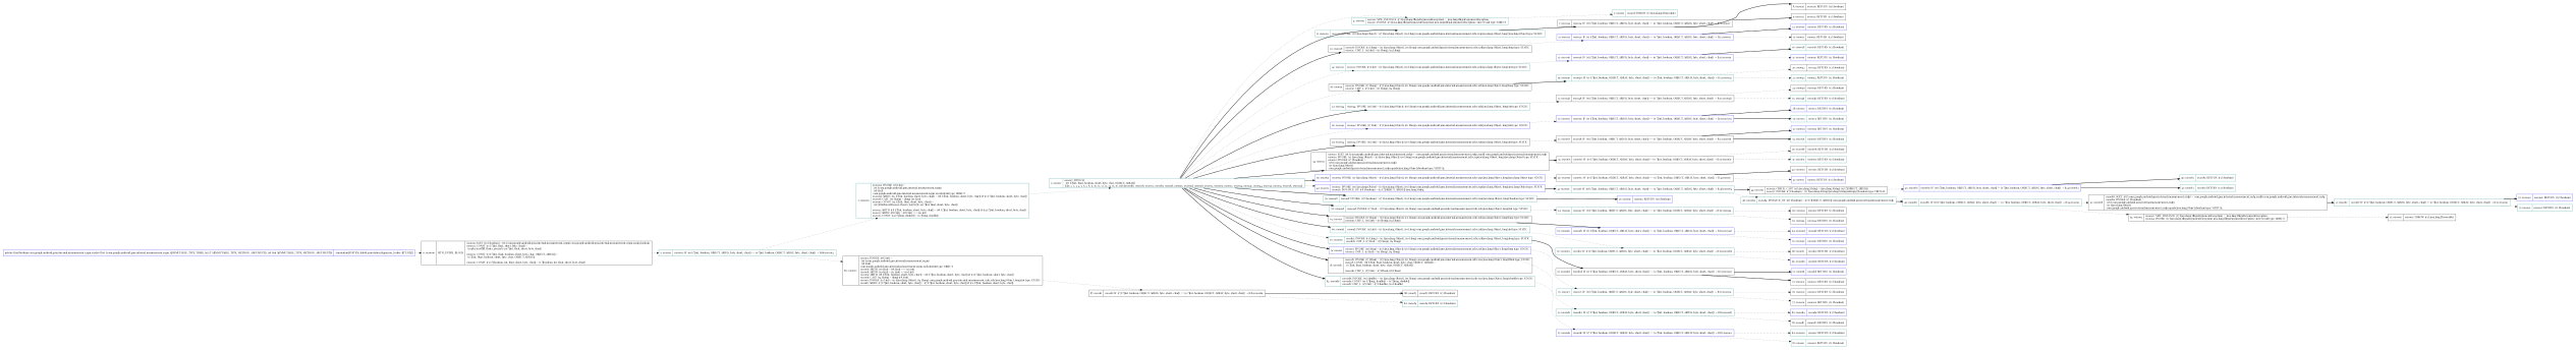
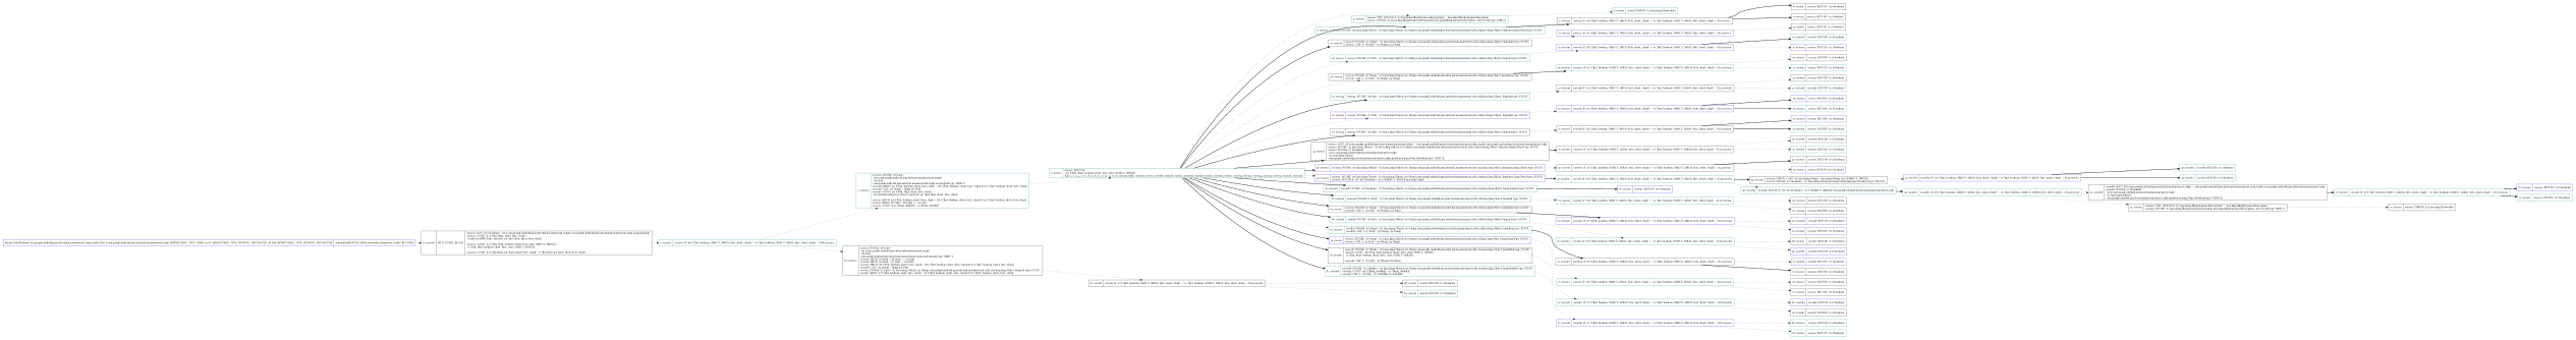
  digraph {
    fontname="Playfair Display"
    rankdir=LR
    node [color=black fontname="Playfair Display" shape=record]
    edge [fontname="Playfair Display" style=dotted]
    n1 [label="{0\:\ 0x0000|MTH_ENTER_BLOCK\l|0x0000: IGET  (r0 I:boolean) = (r6 I:com.google.android.gms.internal.measurement.zzgm) com.google.android.gms.internal.measurement.zzgm.zzakq boolean \l0x0002: CONST  (r1 I:?[int, float, short, byte, char]) = \l  (1048575(0xfffff, float:1.469367E\-39) ?[int, float, short, byte, char])\l \l0x0005: CONST  (r2 I:?[int, float, boolean, short, byte, char, OBJECT, ARRAY]) = \l  (0 ?[int, float, boolean, short, byte, char, OBJECT, ARRAY])\l \l0x0006: CONST  (r3 I:?[boolean, int, float, short, byte, char]) = (1 ?[boolean, int, float, short, byte, char]) \l}"]
    n2 [color=teal label="{1\:\ 0x0007|0x0007: IF  (r0 I:?[int, boolean, OBJECT, ARRAY, byte, short, char]) == (0 ?[int, boolean, OBJECT, ARRAY, byte, short, char])  \-\> B:86:0x00e2 \l}"]
    n3 [color=teal label="{2\:\ 0x0009|0x0009: INVOKE  (r8 I:int) = \l  (r6 I:com.google.android.gms.internal.measurement.zzgm)\l  (r8 I:int)\l com.google.android.gms.internal.measurement.zzgm.zzca(int):int type: DIRECT \l0x000d: ARITH  (r0 I:?[int, boolean, short, byte, char]) = (r8 I:?[int, boolean, short, byte, char]) & (r1 I:?[int, boolean, short, byte, char]) \l0x000f: CAST  (r0 I:long) = (long) (r0 I:int) \l0x0010: CONST  (r4 I:?[int, float, short, byte, char]) = \l  (267386880(0xff00000, float:2.3665827E\-29) ?[int, float, short, byte, char])\l \l0x0012: ARITH  (r8 I:?[int, boolean, short, byte, char]) = (r8 I:?[int, boolean, short, byte, char]) & (r4 I:?[int, boolean, short, byte, char]) \l0x0013: ARITH  (r8 I:int) = (r8 I:int) \>\>\> (20 int) \l0x0015: CONST  (r4 I:?[long, double]) = (0 ?[long, double]) \l}"]
    n4 [label="{86\:\ 0x00e2|0x00e2: INVOKE  (r8 I:int) = \l  (r6 I:com.google.android.gms.internal.measurement.zzgm)\l  (r8 I:int)\l com.google.android.gms.internal.measurement.zzgm.zzcb(int):int type: DIRECT \l0x00e6: ARITH  (r0 I:int) = (r8 I:int) \>\>\> (20 int) \l0x00e8: ARITH  (r0 I:int) = (r3 I:int) \<\< (r0 I:int) \l0x00ea: ARITH  (r8 I:?[int, boolean, short, byte, char]) = (r8 I:?[int, boolean, short, byte, char]) & (r1 I:?[int, boolean, short, byte, char]) \l0x00eb: CAST  (r4 I:long) = (long) (r8 I:int) \l0x00ec: INVOKE  (r7 I:int) = (r7 I:java.lang.Object), (r4 I:long) com.google.android.gms.internal.measurement.zzhv.zzk(java.lang.Object, long):int type: STATIC \l0x00f0: ARITH  (r7 I:?[int, boolean, short, byte, char]) = (r7 I:?[int, boolean, short, byte, char]) & (r0 I:?[int, boolean, short, byte, char]) \l}"]
    n5 [color=teal label="{3\:\ 0x0017|0x0017: SWITCH  \l  (r8 I:?[int, float, boolean, short, byte, char, OBJECT, ARRAY])\l k:[0, 1, 2, 3, 4, 5, 6, 7, 8, 9, 10, 11, 12, 13, 14, 15, 16, 17] t:[0x00d6, 0x00cb, 0x00c1, 0x00b7, 0x00af, 0x00a5, 0x009d, 0x0098, 0x0072, 0x006a, 0x005c, 0x0054, 0x004c, 0x0044, 0x003a, 0x0032, 0x0028, 0x0020] \l}"]
    n6 [label="{87\:\ 0x00f1|0x00f1: IF  (r7 I:?[int, boolean, OBJECT, ARRAY, byte, short, char]) == (0 ?[int, boolean, OBJECT, ARRAY, byte, short, char])  \-\> B:89:0x00f4 \l}"]
    n7 [color=teal label="{4\:\ 0x001a|0x001a: NEW_INSTANCE  (r7 I:java.lang.IllegalArgumentException) =  java.lang.IllegalArgumentException \l0x001c: INVOKE  (r7 I:java.lang.IllegalArgumentException) java.lang.IllegalArgumentException.\<init\>():void type: DIRECT \l}"]
    n8 [color=teal label="{6\:\ 0x0020|0x0020: INVOKE  (r7 I:java.lang.Object) = (r7 I:java.lang.Object), (r0 I:long) com.google.android.gms.internal.measurement.zzhv.zzp(java.lang.Object, long):java.lang.Object type: STATIC \l}"]
    n9 [label="{10\:\ 0x0028|0x0028: INVOKE  (r7 I:long) = (r7 I:java.lang.Object), (r0 I:long) com.google.android.gms.internal.measurement.zzhv.zzl(java.lang.Object, long):long type: STATIC \l0x002c: CMP_L  (r7 I:int) = (r7 I:long), (r4 I:long) \l}"]
    n10 [color=teal label="{14\:\ 0x0032|0x0032: INVOKE  (r7 I:int) = (r7 I:java.lang.Object), (r0 I:long) com.google.android.gms.internal.measurement.zzhv.zzk(java.lang.Object, long):int type: STATIC \l}"]
    n11 [label="{18\:\ 0x003a|0x003a: INVOKE  (r7 I:long) = (r7 I:java.lang.Object), (r0 I:long) com.google.android.gms.internal.measurement.zzhv.zzl(java.lang.Object, long):long type: STATIC \l0x003e: CMP_L  (r7 I:int) = (r7 I:long), (r4 I:long) \l}"]
    n12 [color=teal label="{22\:\ 0x0044|0x0044: INVOKE  (r7 I:int) = (r7 I:java.lang.Object), (r0 I:long) com.google.android.gms.internal.measurement.zzhv.zzk(java.lang.Object, long):int type: STATIC \l}"]
    n13 [color=blue label="{26\:\ 0x004c|0x004c: INVOKE  (r7 I:int) = (r7 I:java.lang.Object), (r0 I:long) com.google.android.gms.internal.measurement.zzhv.zzk(java.lang.Object, long):int type: STATIC \l}"]
    n14 [label="{30\:\ 0x0054|0x0054: INVOKE  (r7 I:int) = (r7 I:java.lang.Object), (r0 I:long) com.google.android.gms.internal.measurement.zzhv.zzk(java.lang.Object, long):int type: STATIC \l}"]
    n15 [label="{34\:\ 0x005c|0x005c: SGET  (r8 I:com.google.android.gms.internal.measurement.zzdp) =  com.google.android.gms.internal.measurement.zzdp.zzadh com.google.android.gms.internal.measurement.zzdp \l0x005e: INVOKE  (r7 I:java.lang.Object) = (r7 I:java.lang.Object), (r0 I:long) com.google.android.gms.internal.measurement.zzhv.zzp(java.lang.Object, long):java.lang.Object type: STATIC \l0x0062: INVOKE  (r7 I:boolean) = \l  (r8 I:com.google.android.gms.internal.measurement.zzdp)\l  (r7 I:java.lang.Object)\l com.google.android.gms.internal.measurement.zzdp.equals(java.lang.Object):boolean type: VIRTUAL \l}"]
    n16 [color=blue label="{38\:\ 0x006a|0x006a: INVOKE  (r7 I:java.lang.Object) = (r7 I:java.lang.Object), (r0 I:long) com.google.android.gms.internal.measurement.zzhv.zzp(java.lang.Object, long):java.lang.Object type: STATIC \l}"]
    n17 [color=blue label="{42\:\ 0x0072|0x0072: INVOKE  (r7 I:java.lang.Object) = (r7 I:java.lang.Object), (r0 I:long) com.google.android.gms.internal.measurement.zzhv.zzp(java.lang.Object, long):java.lang.Object type: STATIC \l0x0076: INSTANCE_OF  (r8 I:boolean) = (r7 I:?[OBJECT, ARRAY]) java.lang.String \l}"]
    n18 [color=teal label="{56\:\ 0x0098|0x0098: INVOKE  (r7 I:boolean) = (r7 I:java.lang.Object), (r0 I:long) com.google.android.gms.internal.measurement.zzhv.zzm(java.lang.Object, long):boolean type: STATIC \l}"]
    n19 [color=teal label="{58\:\ 0x009d|0x009d: INVOKE  (r7 I:int) = (r7 I:java.lang.Object), (r0 I:long) com.google.android.gms.internal.measurement.zzhv.zzk(java.lang.Object, long):int type: STATIC \l}"]
    n20 [label="{62\:\ 0x00a5|0x00a5: INVOKE  (r7 I:long) = (r7 I:java.lang.Object), (r0 I:long) com.google.android.gms.internal.measurement.zzhv.zzl(java.lang.Object, long):long type: STATIC \l0x00a9: CMP_L  (r7 I:int) = (r7 I:long), (r4 I:long) \l}"]
    n21 [color=teal label="{66\:\ 0x00af|0x00af: INVOKE  (r7 I:int) = (r7 I:java.lang.Object), (r0 I:long) com.google.android.gms.internal.measurement.zzhv.zzk(java.lang.Object, long):int type: STATIC \l}"]
    n22 [color=teal label="{70\:\ 0x00b7|0x00b7: INVOKE  (r7 I:long) = (r7 I:java.lang.Object), (r0 I:long) com.google.android.gms.internal.measurement.zzhv.zzl(java.lang.Object, long):long type: STATIC \l0x00bb: CMP_L  (r7 I:int) = (r7 I:long), (r4 I:long) \l}"]
    n23 [color=blue label="{74\:\ 0x00c1|0x00c1: INVOKE  (r7 I:long) = (r7 I:java.lang.Object), (r0 I:long) com.google.android.gms.internal.measurement.zzhv.zzl(java.lang.Object, long):long type: STATIC \l0x00c5: CMP_L  (r7 I:int) = (r7 I:long), (r4 I:long) \l}"]
    n24 [label="{78\:\ 0x00cb|0x00cb: INVOKE  (r7 I:float) = (r7 I:java.lang.Object), (r0 I:long) com.google.android.gms.internal.measurement.zzhv.zzn(java.lang.Object, long):float type: STATIC \l0x00cf: CONST  (r8 I:?[int, float, boolean, short, byte, char, OBJECT, ARRAY]) = \l  (0 ?[int, float, boolean, short, byte, char, OBJECT, ARRAY])\l \l0x00d0: CMP_L  (r7 I:int) = (r7 I:float), (r8 I:float) \l}"]
    n25 [color=teal label="{82\:\ 0x00d6|0x00d6: INVOKE  (r7 I:double) = (r7 I:java.lang.Object), (r0 I:long) com.google.android.gms.internal.measurement.zzhv.zzo(java.lang.Object, long):double type: STATIC \l0x00da: CONST  (r0 I:?[long, double]) = (0 ?[long, double]) \l0x00dc: CMP_L  (r7 I:int) = (r7 I:double), (r0 I:double) \l}"]
    n26 [color=teal label="{5\:\ 0x001f|0x001f: THROW  (r7 I:java.lang.Throwable) \l}"]
    n27 [label="{7\:\ 0x0024|0x0024: IF  (r7 I:?[int, boolean, OBJECT, ARRAY, byte, short, char]) == (0 ?[int, boolean, OBJECT, ARRAY, byte, short, char])  \-\> B:9:0x0027 \l}"]
    n28 [color=blue label="{11\:\ 0x002e|0x002e: IF  (r7 I:?[int, boolean, OBJECT, ARRAY, byte, short, char]) == (0 ?[int, boolean, OBJECT, ARRAY, byte, short, char])  \-\> B:13:0x0031 \l}"]
    n29 [color=blue label="{15\:\ 0x0036|0x0036: IF  (r7 I:?[int, boolean, OBJECT, ARRAY, byte, short, char]) == (0 ?[int, boolean, OBJECT, ARRAY, byte, short, char])  \-\> B:17:0x0039 \l}"]
    n30 [color=teal label="{19\:\ 0x0040|0x0040: IF  (r7 I:?[int, boolean, OBJECT, ARRAY, byte, short, char]) == (0 ?[int, boolean, OBJECT, ARRAY, byte, short, char])  \-\> B:21:0x0043 \l}"]
    n31 [label="{23\:\ 0x0048|0x0048: IF  (r7 I:?[int, boolean, OBJECT, ARRAY, byte, short, char]) == (0 ?[int, boolean, OBJECT, ARRAY, byte, short, char])  \-\> B:25:0x004b \l}"]
    n32 [color=blue label="{27\:\ 0x0050|0x0050: IF  (r7 I:?[int, boolean, OBJECT, ARRAY, byte, short, char]) == (0 ?[int, boolean, OBJECT, ARRAY, byte, short, char])  \-\> B:29:0x0053 \l}"]
    n33 [label="{31\:\ 0x0058|0x0058: IF  (r7 I:?[int, boolean, OBJECT, ARRAY, byte, short, char]) == (0 ?[int, boolean, OBJECT, ARRAY, byte, short, char])  \-\> B:33:0x005b \l}"]
    n34 [label="{35\:\ 0x0066|0x0066: IF  (r7 I:?[int, boolean, OBJECT, ARRAY, byte, short, char]) != (0 ?[int, boolean, OBJECT, ARRAY, byte, short, char])  \-\> B:37:0x0069 \l}"]
    n35 [label="{39\:\ 0x006e|0x006e: IF  (r7 I:?[int, boolean, OBJECT, ARRAY, byte, short, char]) == (0 ?[int, boolean, OBJECT, ARRAY, byte, short, char])  \-\> B:41:0x0071 \l}"]
    n36 [color=teal label="{43\:\ 0x0078|0x0078: IF  (r8 I:?[int, boolean, OBJECT, ARRAY, byte, short, char]) == (0 ?[int, boolean, OBJECT, ARRAY, byte, short, char])  \-\> B:48:0x0084 \l}"]
    n37 [color=blue label="{57\:\ 0x009c|0x009c: RETURN  (r7 I:boolean) \l}"]
    n38 [color=teal label="{59\:\ 0x00a1|0x00a1: IF  (r7 I:?[int, boolean, OBJECT, ARRAY, byte, short, char]) == (0 ?[int, boolean, OBJECT, ARRAY, byte, short, char])  \-\> B:61:0x00a4 \l}"]
    n39 [color=blue label="{63\:\ 0x00ab|0x00ab: IF  (r7 I:?[int, boolean, OBJECT, ARRAY, byte, short, char]) == (0 ?[int, boolean, OBJECT, ARRAY, byte, short, char])  \-\> B:65:0x00ae \l}"]
    n40 [color=teal label="{67\:\ 0x00b3|0x00b3: IF  (r7 I:?[int, boolean, OBJECT, ARRAY, byte, short, char]) == (0 ?[int, boolean, OBJECT, ARRAY, byte, short, char])  \-\> B:69:0x00b6 \l}"]
    n41 [label="{71\:\ 0x00bd|0x00bd: IF  (r7 I:?[int, boolean, OBJECT, ARRAY, byte, short, char]) == (0 ?[int, boolean, OBJECT, ARRAY, byte, short, char])  \-\> B:73:0x00c0 \l}"]
    n42 [color=teal label="{75\:\ 0x00c7|0x00c7: IF  (r7 I:?[int, boolean, OBJECT, ARRAY, byte, short, char]) == (0 ?[int, boolean, OBJECT, ARRAY, byte, short, char])  \-\> B:77:0x00ca \l}"]
    n43 [color=teal label="{79\:\ 0x00d2|0x00d2: IF  (r7 I:?[int, boolean, OBJECT, ARRAY, byte, short, char]) == (0 ?[int, boolean, OBJECT, ARRAY, byte, short, char])  \-\> B:81:0x00d5 \l}"]
    n44 [color=blue label="{83\:\ 0x00de|0x00de: IF  (r7 I:?[int, boolean, OBJECT, ARRAY, byte, short, char]) == (0 ?[int, boolean, OBJECT, ARRAY, byte, short, char])  \-\> B:85:0x00e1 \l}"]
    n45 [label="{8\:\ 0x0026|0x0026: RETURN  (r3 I:boolean) \l}"]
    n46 [label="{9\:\ 0x0027|0x0027: RETURN  (r2 I:boolean) \l}"]
-   n47 [color=blue label="{12\:\ 0x0030|0x0030: RETURN  (r3 I:boolean) \l}"]
    n48 [label="{13\:\ 0x0031|0x0031: RETURN  (r2 I:boolean) \l}"]
    n49 [color=teal label="{16\:\ 0x0038|0x0038: RETURN  (r3 I:boolean) \l}"]
    n50 [color=blue label="{17\:\ 0x0039|0x0039: RETURN  (r2 I:boolean) \l}"]
    n51 [label="{20\:\ 0x0042|0x0042: RETURN  (r3 I:boolean) \l}"]
    n52 [color=teal label="{21\:\ 0x0043|0x0043: RETURN  (r2 I:boolean) \l}"]
    n53 [label="{24\:\ 0x004a|0x004a: RETURN  (r3 I:boolean) \l}"]
    n54 [color=teal label="{25\:\ 0x004b|0x004b: RETURN  (r2 I:boolean) \l}"]
    n55 [color=blue label="{28\:\ 0x0052|0x0052: RETURN  (r3 I:boolean) \l}"]
    n56 [color=teal label="{29\:\ 0x0053|0x0053: RETURN  (r2 I:boolean) \l}"]
    n57 [color=blue label="{32\:\ 0x005a|0x005a: RETURN  (r3 I:boolean) \l}"]
    n58 [color=teal label="{33\:\ 0x005b|0x005b: RETURN  (r2 I:boolean) \l}"]
    n59 [label="{36\:\ 0x0068|0x0068: RETURN  (r3 I:boolean) \l}"]
    n60 [color=teal label="{37\:\ 0x0069|0x0069: RETURN  (r2 I:boolean) \l}"]
    n61 [label="{40\:\ 0x0070|0x0070: RETURN  (r3 I:boolean) \l}"]
    n62 [color=blue label="{41\:\ 0x0071|0x0071: RETURN  (r2 I:boolean) \l}"]
    n63 [label="{44\:\ 0x007a|0x007a: CHECK_CAST  (r7 I:java.lang.String) = (java.lang.String) (r7 I:?[OBJECT, ARRAY]) \l0x007c: INVOKE  (r7 I:boolean) = (r7 I:java.lang.String) java.lang.String.isEmpty():boolean type: VIRTUAL \l}"]
    n64 [color=teal label="{48\:\ 0x0084|0x0084: INSTANCE_OF  (r8 I:boolean) = (r7 I:?[OBJECT, ARRAY]) com.google.android.gms.internal.measurement.zzdp \l}"]
    n65 [color=blue label="{45\:\ 0x0080|0x0080: IF  (r7 I:?[int, boolean, OBJECT, ARRAY, byte, short, char]) != (0 ?[int, boolean, OBJECT, ARRAY, byte, short, char])  \-\> B:47:0x0083 \l}"]
    n66 [color=teal label="{49\:\ 0x0086|0x0086: IF  (r8 I:?[int, boolean, OBJECT, ARRAY, byte, short, char]) == (0 ?[int, boolean, OBJECT, ARRAY, byte, short, char])  \-\> B:54:0x0092 \l}"]
    n67 [color=teal label="{46\:\ 0x0082|0x0082: RETURN  (r3 I:boolean) \l}"]
    n68 [color=teal label="{47\:\ 0x0083|0x0083: RETURN  (r2 I:boolean) \l}"]
    n69 [label="{50\:\ 0x0088|0x0088: SGET  (r8 I:com.google.android.gms.internal.measurement.zzdp) =  com.google.android.gms.internal.measurement.zzdp.zzadh com.google.android.gms.internal.measurement.zzdp \l0x008a: INVOKE  (r7 I:boolean) = \l  (r8 I:com.google.android.gms.internal.measurement.zzdp)\l  (r7 I:java.lang.Object)\l com.google.android.gms.internal.measurement.zzdp.equals(java.lang.Object):boolean type: VIRTUAL \l}"]
    n70 [label="{54\:\ 0x0092|0x0092: NEW_INSTANCE  (r7 I:java.lang.IllegalArgumentException) =  java.lang.IllegalArgumentException \l0x0094: INVOKE  (r7 I:java.lang.IllegalArgumentException) java.lang.IllegalArgumentException.\<init\>():void type: DIRECT \l}"]
    n71 [color=teal label="{51\:\ 0x008e|0x008e: IF  (r7 I:?[int, boolean, OBJECT, ARRAY, byte, short, char]) != (0 ?[int, boolean, OBJECT, ARRAY, byte, short, char])  \-\> B:53:0x0091 \l}"]
    n72 [label="{55\:\ 0x0097|0x0097: THROW  (r7 I:java.lang.Throwable) \l}"]
    n73 [color=blue label="{52\:\ 0x0090|0x0090: RETURN  (r3 I:boolean) \l}"]
    n74 [color=teal label="{53\:\ 0x0091|0x0091: RETURN  (r2 I:boolean) \l}"]
    n75 [label="{60\:\ 0x00a3|0x00a3: RETURN  (r3 I:boolean) \l}"]
    n76 [label="{61\:\ 0x00a4|0x00a4: RETURN  (r2 I:boolean) \l}"]
    n77 [color=blue label="{64\:\ 0x00ad|0x00ad: RETURN  (r3 I:boolean) \l}"]
    n78 [color=blue label="{65\:\ 0x00ae|0x00ae: RETURN  (r2 I:boolean) \l}"]
    n79 [label="{68\:\ 0x00b5|0x00b5: RETURN  (r3 I:boolean) \l}"]
    n80 [color=blue label="{69\:\ 0x00b6|0x00b6: RETURN  (r2 I:boolean) \l}"]
    n81 [color=blue label="{72\:\ 0x00bf|0x00bf: RETURN  (r3 I:boolean) \l}"]
    n82 [label="{73\:\ 0x00c0|0x00c0: RETURN  (r2 I:boolean) \l}"]
    n83 [label="{76\:\ 0x00c9|0x00c9: RETURN  (r3 I:boolean) \l}"]
    n84 [label="{77\:\ 0x00ca|0x00ca: RETURN  (r2 I:boolean) \l}"]
    n85 [color=blue label="{80\:\ 0x00d4|0x00d4: RETURN  (r3 I:boolean) \l}"]
    n86 [label="{81\:\ 0x00d5|0x00d5: RETURN  (r2 I:boolean) \l}"]
    n87 [color=teal label="{84\:\ 0x00e0|0x00e0: RETURN  (r3 I:boolean) \l}"]
    n88 [color=teal label="{85\:\ 0x00e1|0x00e1: RETURN  (r2 I:boolean) \l}"]
    n89 [label="{88\:\ 0x00f3|0x00f3: RETURN  (r3 I:boolean) \l}"]
    n90 [color=teal label="{89\:\ 0x00f4|0x00f4: RETURN  (r2 I:boolean) \l}"]
    n91 [color=blue label="{private final boolean com.google.android.gms.internal.measurement.zzgm.zza((r6 'this' I:com.google.android.gms.internal.measurement.zzgm A[IMMUTABLE_TYPE, THIS]), (r7 I:T A[IMMUTABLE_TYPE, METHOD_ARGUMENT]), (r8 I:int A[IMMUTABLE_TYPE, METHOD_ARGUMENT]))  | Annotation[SYSTEM, dalvik.annotation.Signature, \{value=[(TT;I)Z]\}]\l}"]
    n1 -> n2
    n2 -> n3
    n2 -> n4
    n3 -> n5
    n4 -> n6
    n5 -> n7
    n5 -> n8 [style=bold]
    n5 -> n9 [style=bold]
    n5 -> n10
    n5 -> n11
    n5 -> n12 [style=bold]
    n5 -> n13
    n5 -> n14 [style=bold]
    n5 -> n15 [style=bold]
    n5 -> n16 [style=bold]
    n5 -> n17
    n5 -> n18 [style=bold]
    n5 -> n19 [style=bold]
    n5 -> n20 [style=bold]
    n5 -> n21 [style=bold]
    n5 -> n22
    n5 -> n23 [style=bold]
    n5 -> n24 [style=bold]
    n5 -> n25 [style=bold]
-   n6 -> n89 [style=bold]
+   n6 -> n89
    n6 -> n90
    n7 -> n26
    n8 -> n27 [style=bold]
    n9 -> n28
    n10 -> n29
    n11 -> n30 [style=bold]
    n12 -> n31
    n13 -> n32
    n14 -> n33
    n15 -> n34 [style=bold]
    n16 -> n35
    n17 -> n36 [style=bold]
    n18 -> n37 [style=bold]
    n19 -> n38
    n20 -> n39 [style=bold]
    n21 -> n40
    n22 -> n41 [style=bold]
    n23 -> n42
    n24 -> n43
    n25 -> n44
    n27 -> n45 [style=bold]
    n27 -> n46 [style=bold]
-   n28 -> n47 [style=bold]
    n28 -> n48
    n29 -> n49 [style=bold]
    n29 -> n50
    n30 -> n51
    n30 -> n52
    n31 -> n53
    n31 -> n54
    n32 -> n55 [style=bold]
    n32 -> n56 [style=bold]
    n33 -> n57 [style=bold]
    n33 -> n58 [style=bold]
    n34 -> n59
    n34 -> n60
    n35 -> n61 [style=bold]
    n35 -> n62
    n36 -> n63 [style=bold]
    n36 -> n64
    n38 -> n75
    n38 -> n76
    n39 -> n77
    n39 -> n78
    n40 -> n79
    n40 -> n80
-   n41 -> n81 [style=bold]
+   n41 -> n81
    n41 -> n82 [style=bold]
    n42 -> n83
    n42 -> n84
    n43 -> n85
    n43 -> n86
    n44 -> n87
    n44 -> n88
    n63 -> n65
    n64 -> n66 [style=bold]
    n65 -> n67 [style=bold]
    n65 -> n68 [style=bold]
    n66 -> n69
    n66 -> n70
    n69 -> n71 [style=bold]
    n70 -> n72
    n71 -> n73 [style=bold]
-   n71 -> n74
+   n71 -> n74 [style=bold]
    n91 -> n1
  }
